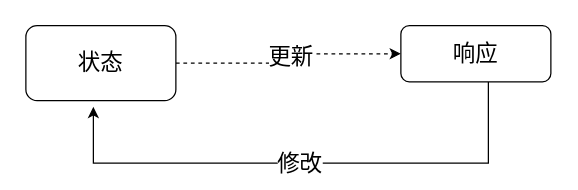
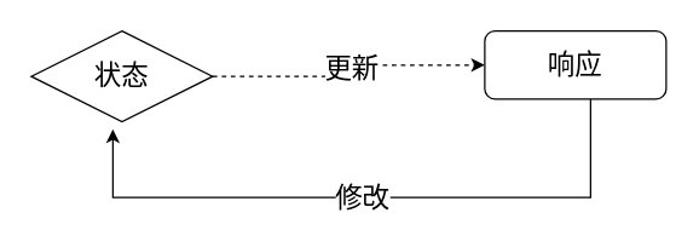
  <mxCell id="0" />
  <mxCell id="1" parent="0" />
  <mxCell id="2" style="edgeStyle=orthogonalEdgeStyle;rounded=0;orthogonalLoop=1;jettySize=auto;html=1;exitX=1;exitY=0.5;exitDx=0;exitDy=0;fontFamily=Lucida Console;fontSize=18;dashed=1;" parent="1" source="4" target="7" edge="1"><mxGeometry relative="1" as="geometry" /></mxCell>
  <mxCell id="3" value="更新" style="text;html=1;resizable=0;points=[];align=center;verticalAlign=middle;labelBackgroundColor=#ffffff;fontSize=18;fontFamily=Helvetica;" vertex="1" connectable="0" parent="2"><mxGeometry x="0.056" y="-2" relative="1" as="geometry"><mxPoint as="offset" /></mxGeometry></mxCell>
- <mxCell id="4" value="状态" style="rounded=1;whiteSpace=wrap;html=1;fontFamily=Lucida Console;fontSize=18;" parent="1" vertex="1"><mxGeometry x="20" y="20" width="120" height="60" as="geometry" /></mxCell>
+ <mxCell id="4" value="状态" style="rhombus;whiteSpace=wrap;html=1;fontFamily=Lucida Console;fontSize=18;" parent="1" vertex="1"><mxGeometry x="20" y="20" width="120" height="60" as="geometry" /></mxCell>
  <mxCell id="5" style="edgeStyle=orthogonalEdgeStyle;rounded=0;orthogonalLoop=1;jettySize=auto;html=1;entryX=0.45;entryY=1.083;entryDx=0;entryDy=0;entryPerimeter=0;fontFamily=Lucida Console;fontSize=18;" parent="1" source="7" target="4" edge="1"><mxGeometry relative="1" as="geometry"><Array as="points"><mxPoint x="390" y="130" /><mxPoint x="74" y="130" /></Array></mxGeometry></mxCell>
  <mxCell id="6" value="修改" style="text;html=1;resizable=0;points=[];align=center;verticalAlign=middle;labelBackgroundColor=#ffffff;fontSize=18;fontFamily=Lucida Console;" parent="5" vertex="1" connectable="0"><mxGeometry x="-0.124" y="2" relative="1" as="geometry"><mxPoint x="-30" y="-2" as="offset" /></mxGeometry></mxCell>
  <mxCell id="7" value="响应" style="rounded=1;whiteSpace=wrap;html=1;fontFamily=Lucida Console;fontSize=18;" parent="1" vertex="1"><mxGeometry x="320" y="20" width="120" height="45" as="geometry" /></mxCell>
